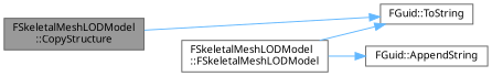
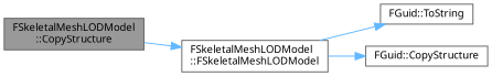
  digraph {
    fontname="Noto Sans"
    rankdir=LR
    node [color=grey40 fillcolor=white fontname="Noto Sans" fontsize=10 shape=box style=filled]
    edge [color=steelblue1 fontname="Noto Sans" fontsize=10 labelfontname=Helvetica labelfontsize=10 style=solid]
    n1 [color=gray40 fillcolor=grey60 fontcolor=black height=0.2 label="FSkeletalMeshLODModel\l::CopyStructure" width=0.4]
    n2 [height=0.2 label="FSkeletalMeshLODModel\l::FSkeletalMeshLODModel" width=0.4]
    n3 [height=0.2 label="FGuid::ToString" width=0.4]
-   n4 [height=0.2 label="FGuid::AppendString" width=0.4]
-   n1 -> n3
+   n4 [height=0.2 label="FGuid::CopyStructure" width=0.4]
+   n1 -> n2
    n2 -> n3
    n2 -> n4
  }
